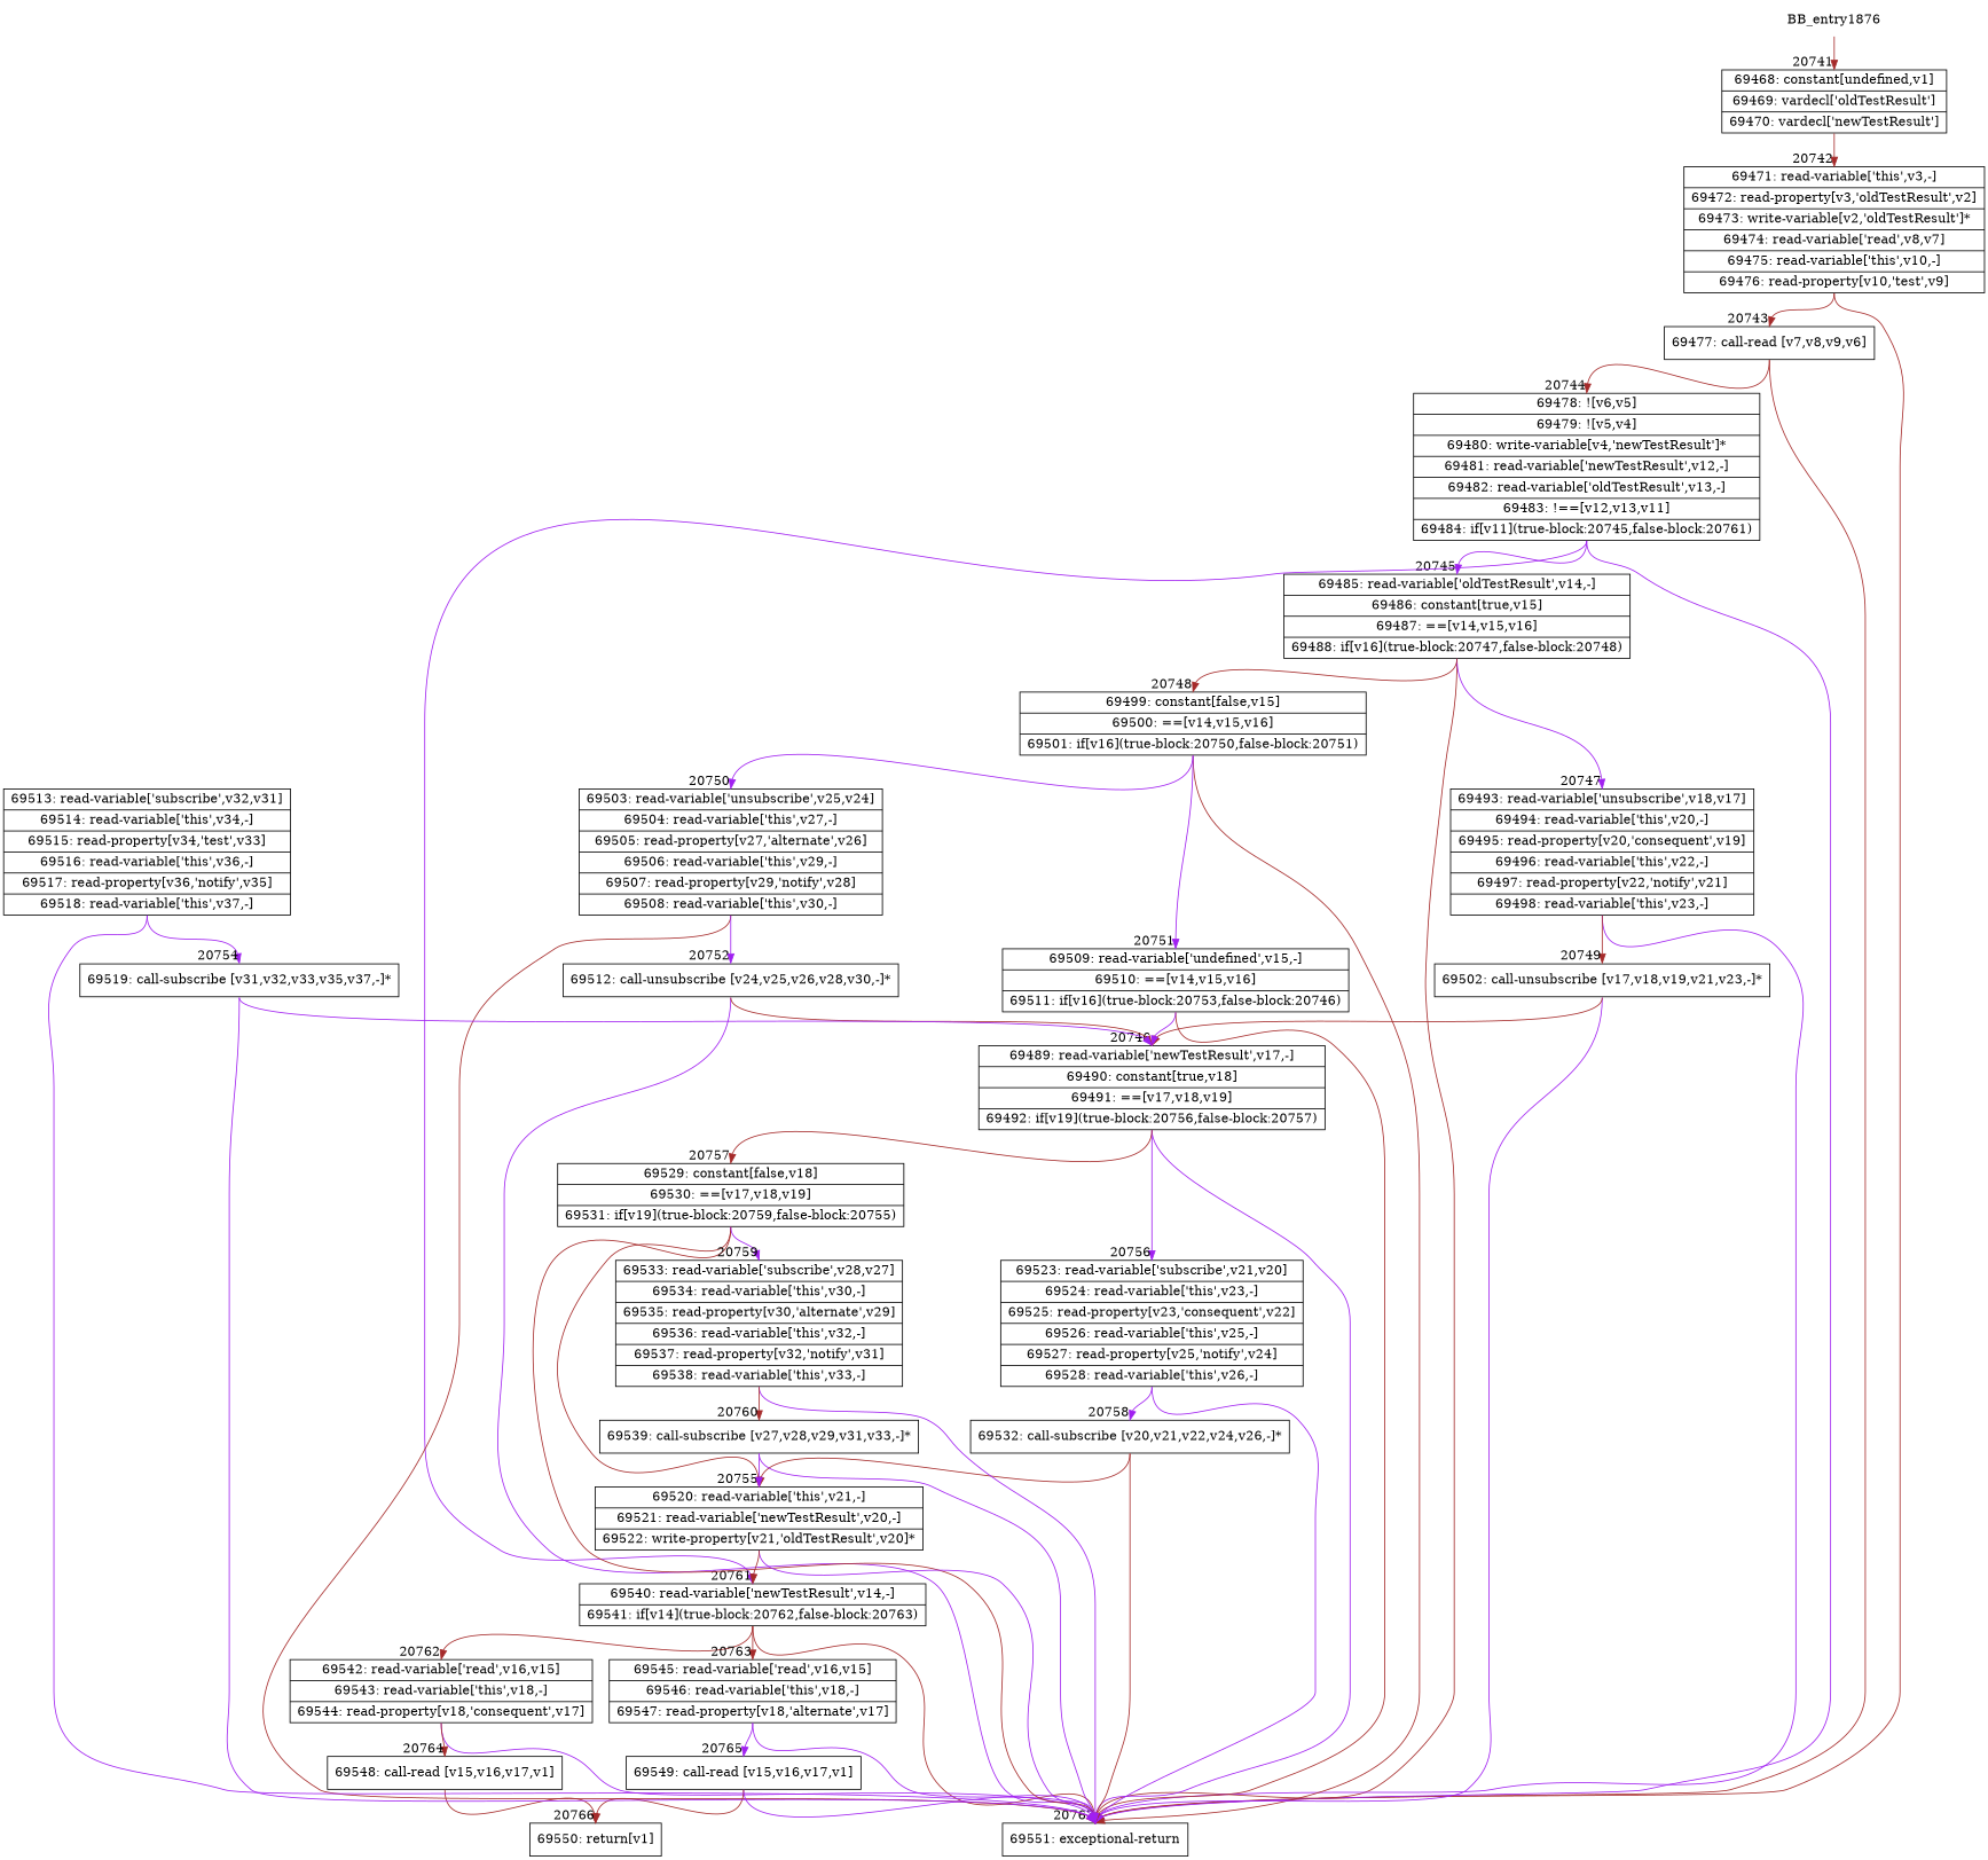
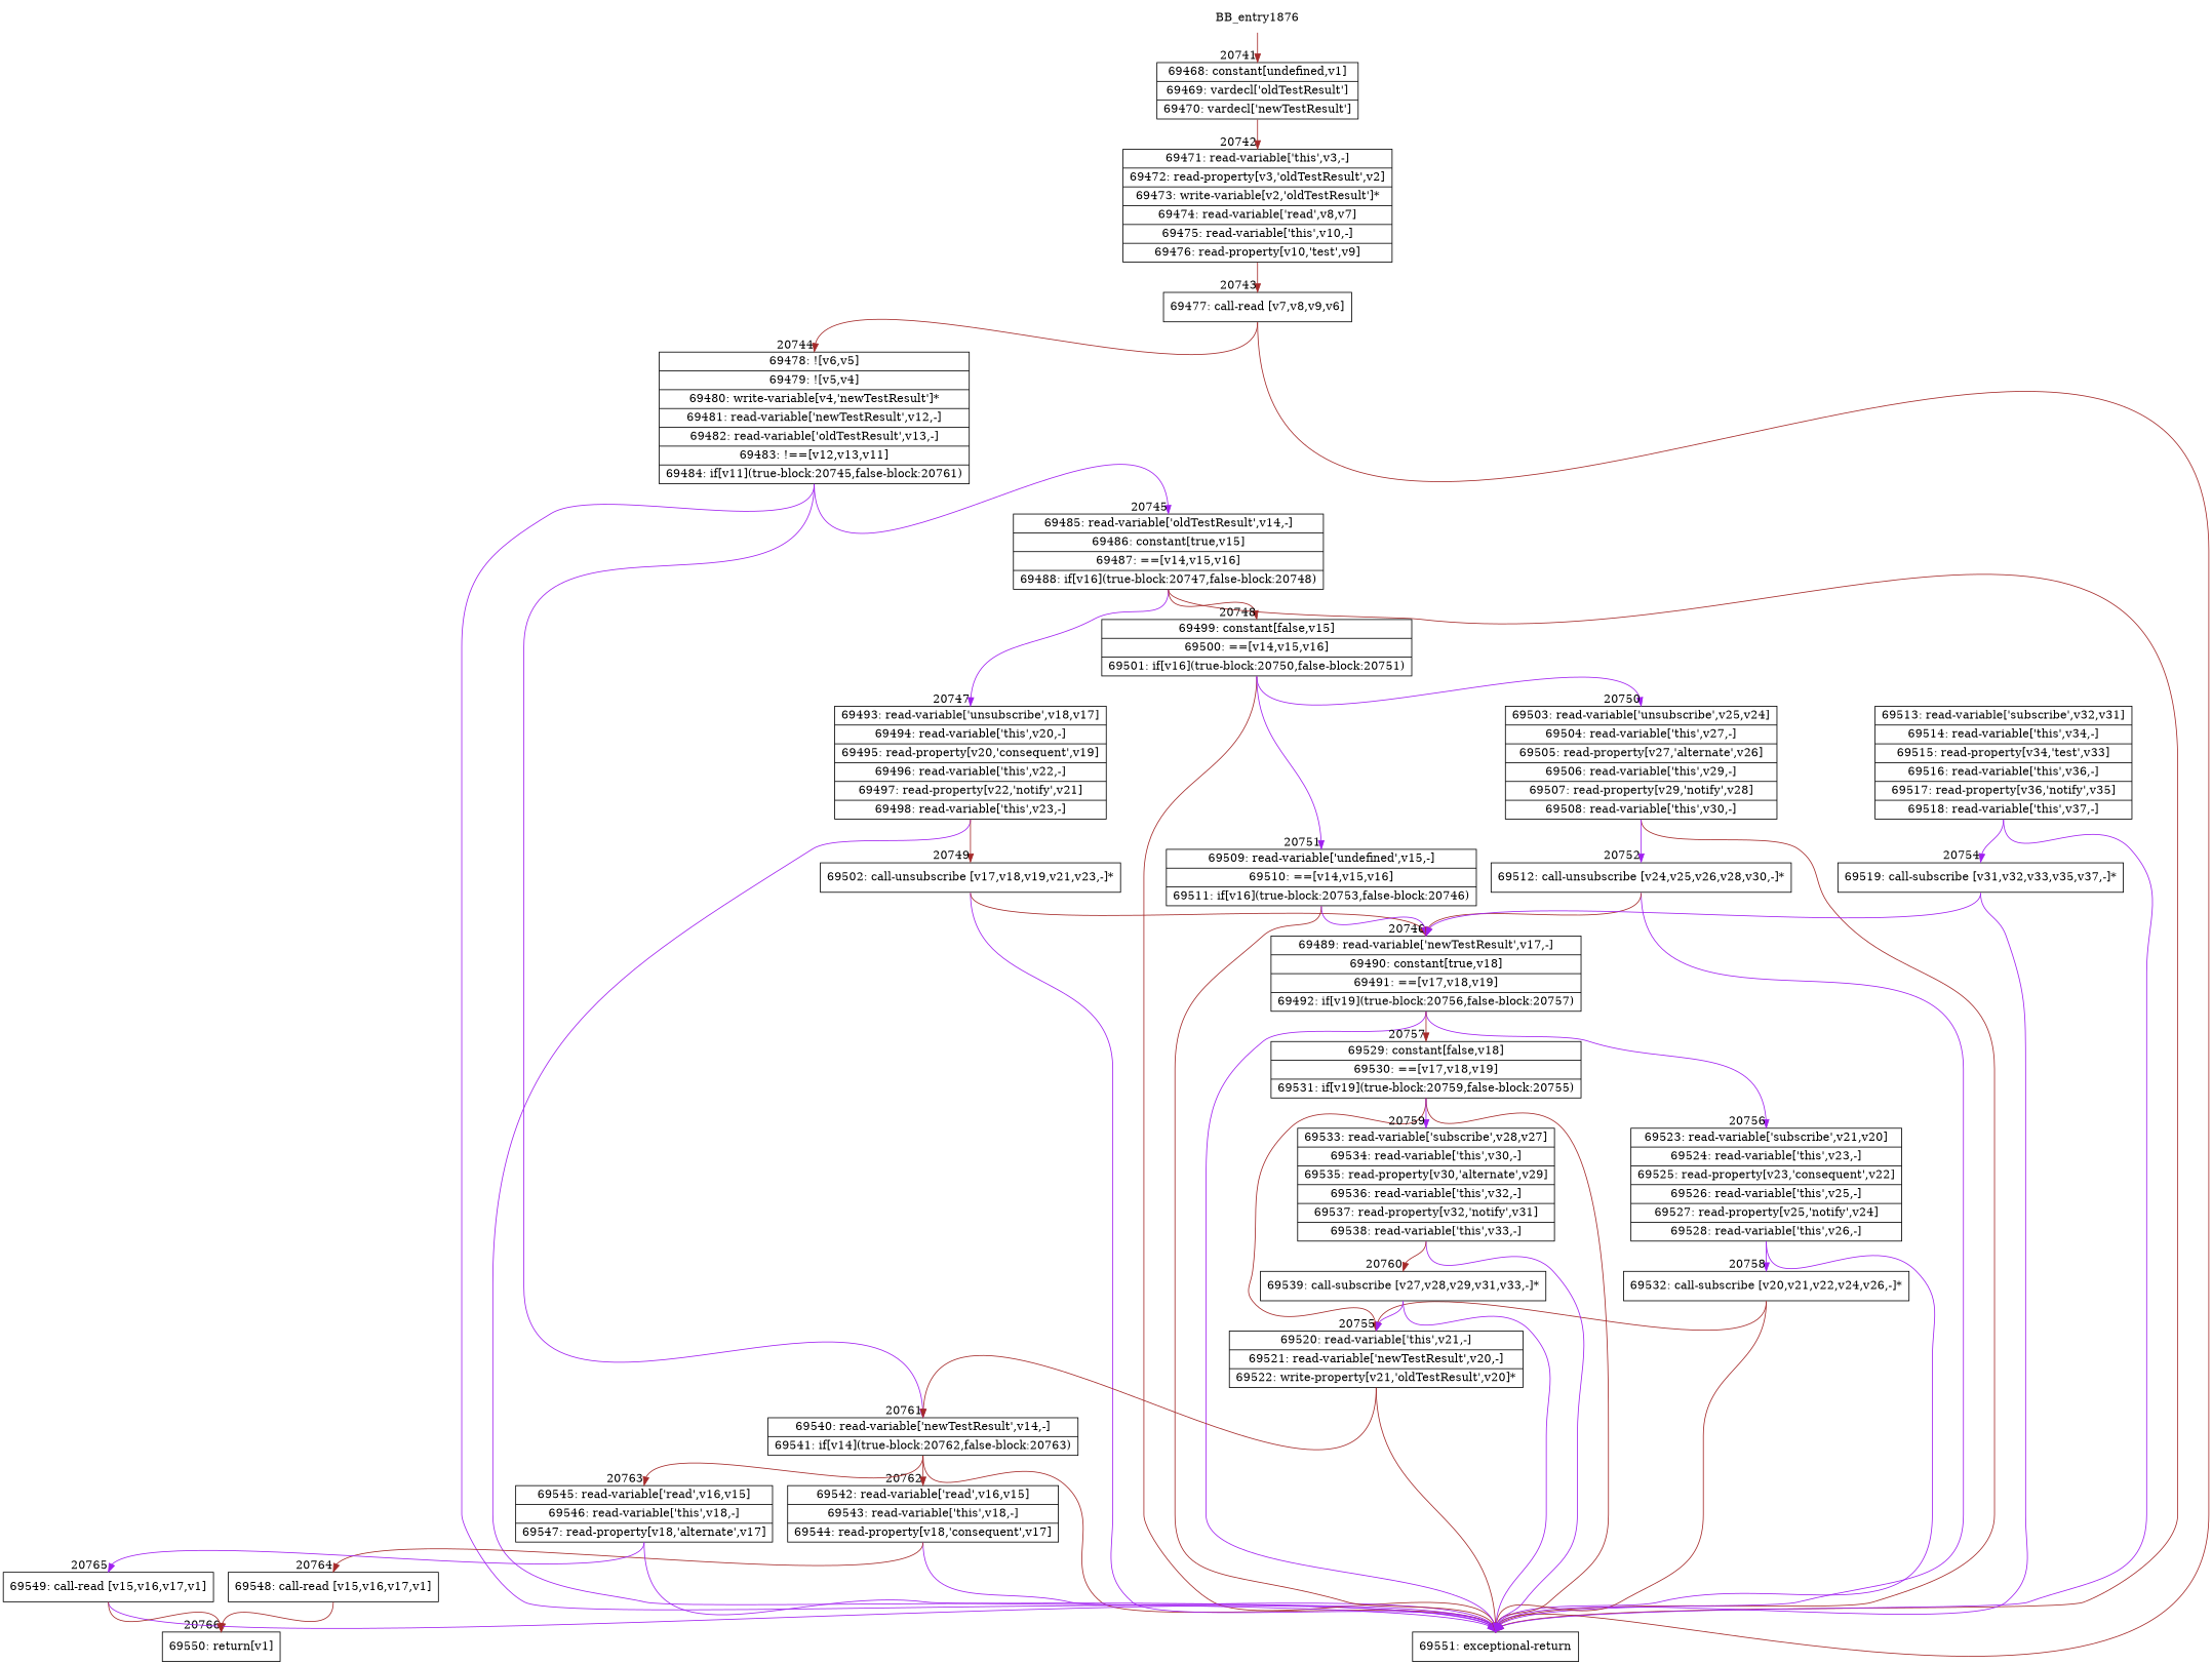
  digraph {
    rankdir=TD
    node [shape=record]
    edge [color=brown headport=n tailport=s]
    n1 [label=BB_entry1876 shape=none]
    n2 [label="{69468: constant[undefined,v1]|69469: vardecl['oldTestResult']|69470: vardecl['newTestResult']}"]
    n3 [label="{69471: read-variable['this',v3,-]|69472: read-property[v3,'oldTestResult',v2]|69473: write-variable[v2,'oldTestResult']*|69474: read-variable['read',v8,v7]|69475: read-variable['this',v10,-]|69476: read-property[v10,'test',v9]}"]
    n4 [label="{69477: call-read [v7,v8,v9,v6]}"]
    n5 [label="{69551: exceptional-return}"]
    n6 [label="{69478: ![v6,v5]|69479: ![v5,v4]|69480: write-variable[v4,'newTestResult']*|69481: read-variable['newTestResult',v12,-]|69482: read-variable['oldTestResult',v13,-]|69483: !==[v12,v13,v11]|69484: if[v11](true-block:20745,false-block:20761)}"]
    n7 [label="{69485: read-variable['oldTestResult',v14,-]|69486: constant[true,v15]|69487: ==[v14,v15,v16]|69488: if[v16](true-block:20747,false-block:20748)}"]
    n8 [label="{69540: read-variable['newTestResult',v14,-]|69541: if[v14](true-block:20762,false-block:20763)}"]
    n9 [label="{69493: read-variable['unsubscribe',v18,v17]|69494: read-variable['this',v20,-]|69495: read-property[v20,'consequent',v19]|69496: read-variable['this',v22,-]|69497: read-property[v22,'notify',v21]|69498: read-variable['this',v23,-]}"]
    n10 [label="{69499: constant[false,v15]|69500: ==[v14,v15,v16]|69501: if[v16](true-block:20750,false-block:20751)}"]
    n11 [label="{69542: read-variable['read',v16,v15]|69543: read-variable['this',v18,-]|69544: read-property[v18,'consequent',v17]}"]
    n12 [label="{69545: read-variable['read',v16,v15]|69546: read-variable['this',v18,-]|69547: read-property[v18,'alternate',v17]}"]
    n13 [label="{69502: call-unsubscribe [v17,v18,v19,v21,v23,-]*}"]
    n14 [label="{69503: read-variable['unsubscribe',v25,v24]|69504: read-variable['this',v27,-]|69505: read-property[v27,'alternate',v26]|69506: read-variable['this',v29,-]|69507: read-property[v29,'notify',v28]|69508: read-variable['this',v30,-]}"]
    n15 [label="{69509: read-variable['undefined',v15,-]|69510: ==[v14,v15,v16]|69511: if[v16](true-block:20753,false-block:20746)}"]
    n16 [label="{69548: call-read [v15,v16,v17,v1]}"]
    n17 [label="{69549: call-read [v15,v16,v17,v1]}"]
    n18 [label="{69489: read-variable['newTestResult',v17,-]|69490: constant[true,v18]|69491: ==[v17,v18,v19]|69492: if[v19](true-block:20756,false-block:20757)}"]
    n19 [label="{69512: call-unsubscribe [v24,v25,v26,v28,v30,-]*}"]
    n20 [label="{69523: read-variable['subscribe',v21,v20]|69524: read-variable['this',v23,-]|69525: read-property[v23,'consequent',v22]|69526: read-variable['this',v25,-]|69527: read-property[v25,'notify',v24]|69528: read-variable['this',v26,-]}"]
    n21 [label="{69529: constant[false,v18]|69530: ==[v17,v18,v19]|69531: if[v19](true-block:20759,false-block:20755)}"]
    n22 [label="{69532: call-subscribe [v20,v21,v22,v24,v26,-]*}"]
    n23 [label="{69520: read-variable['this',v21,-]|69521: read-variable['newTestResult',v20,-]|69522: write-property[v21,'oldTestResult',v20]*}"]
    n24 [label="{69533: read-variable['subscribe',v28,v27]|69534: read-variable['this',v30,-]|69535: read-property[v30,'alternate',v29]|69536: read-variable['this',v32,-]|69537: read-property[v32,'notify',v31]|69538: read-variable['this',v33,-]}"]
    n25 [label="{69539: call-subscribe [v27,v28,v29,v31,v33,-]*}"]
    n26 [label="{69513: read-variable['subscribe',v32,v31]|69514: read-variable['this',v34,-]|69515: read-property[v34,'test',v33]|69516: read-variable['this',v36,-]|69517: read-property[v36,'notify',v35]|69518: read-variable['this',v37,-]}"]
    n27 [label="{69519: call-subscribe [v31,v32,v33,v35,v37,-]*}"]
    n28 [label="{69550: return[v1]}"]
    n1 -> n2 [headlabel="    20741"]
    n2 -> n3 [headlabel="      20742"]
    n3 -> n4 [headlabel="      20743"]
-   n3 -> n5 [headlabel="      20767"]
    n4 -> n5
    n4 -> n6 [headlabel="      20744"]
    n6 -> n5 [color=purple]
    n6 -> n7 [color=purple headlabel="      20745"]
    n6 -> n8 [color=purple headlabel="      20761"]
    n7 -> n5
    n7 -> n9 [color=purple headlabel="      20747"]
    n7 -> n10 [headlabel="      20748"]
    n8 -> n5
    n8 -> n11 [headlabel="      20762"]
    n8 -> n12 [headlabel="      20763"]
    n9 -> n5 [color=purple]
    n9 -> n13 [headlabel="      20749"]
    n10 -> n5
    n10 -> n14 [color=purple headlabel="      20750"]
    n10 -> n15 [color=purple headlabel="      20751"]
    n11 -> n5 [color=purple]
    n11 -> n16 [headlabel="      20764"]
    n12 -> n5 [color=purple]
    n12 -> n17 [color=purple headlabel="      20765"]
    n13 -> n5 [color=purple]
    n13 -> n18 [headlabel="      20746"]
    n14 -> n5
    n14 -> n19 [color=purple headlabel="      20752"]
    n15 -> n5
    n15 -> n18 [color=purple]
    n16 -> n28 [headlabel="      20766"]
    n17 -> n5 [color=purple]
    n17 -> n28
    n18 -> n5 [color=purple]
    n18 -> n20 [color=purple headlabel="      20756"]
    n18 -> n21 [headlabel="      20757"]
    n19 -> n5 [color=purple]
    n19 -> n18
    n20 -> n5 [color=purple]
    n20 -> n22 [color=purple headlabel="      20758"]
    n21 -> n5
    n21 -> n23 [headlabel="      20755"]
    n21 -> n24 [color=purple headlabel="      20759"]
    n22 -> n5
    n22 -> n23
-   n23 -> n5 [color=purple]
+   n23 -> n5
    n23 -> n8
    n24 -> n5 [color=purple]
    n24 -> n25 [headlabel="      20760"]
    n25 -> n5 [color=purple]
    n25 -> n23 [color=purple]
    n26 -> n5 [color=purple]
    n26 -> n27 [color=purple headlabel="      20754"]
    n27 -> n5 [color=purple]
    n27 -> n18 [color=purple]
  }
